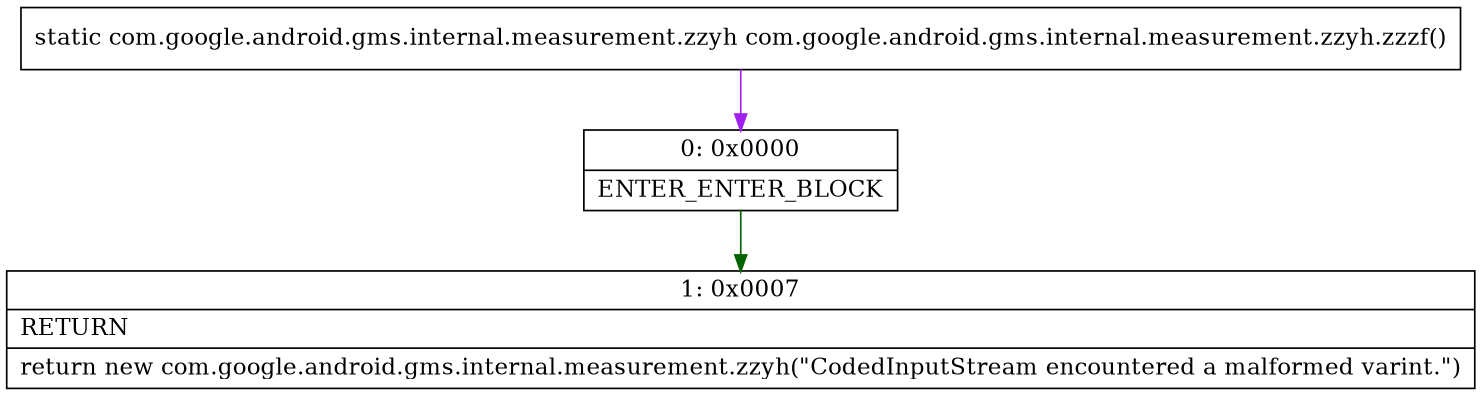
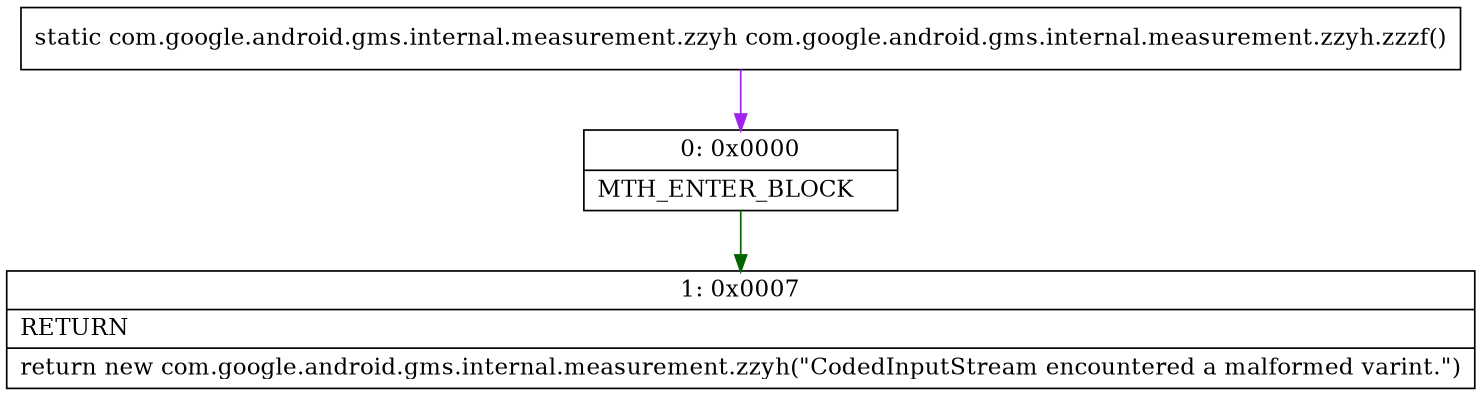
  digraph {
    node [shape=record]
-   n1 [label="{0\:\ 0x0000|ENTER_ENTER_BLOCK\l}"]
+   n1 [label="{0\:\ 0x0000|MTH_ENTER_BLOCK\l}"]
    n2 [label="{1\:\ 0x0007|RETURN\l|return new com.google.android.gms.internal.measurement.zzyh(\"CodedInputStream encountered a malformed varint.\")\l}"]
    n3 [label="{static com.google.android.gms.internal.measurement.zzyh com.google.android.gms.internal.measurement.zzyh.zzzf() }"]
    n1 -> n2 [color=darkgreen]
    n3 -> n1 [color=purple]
  }
